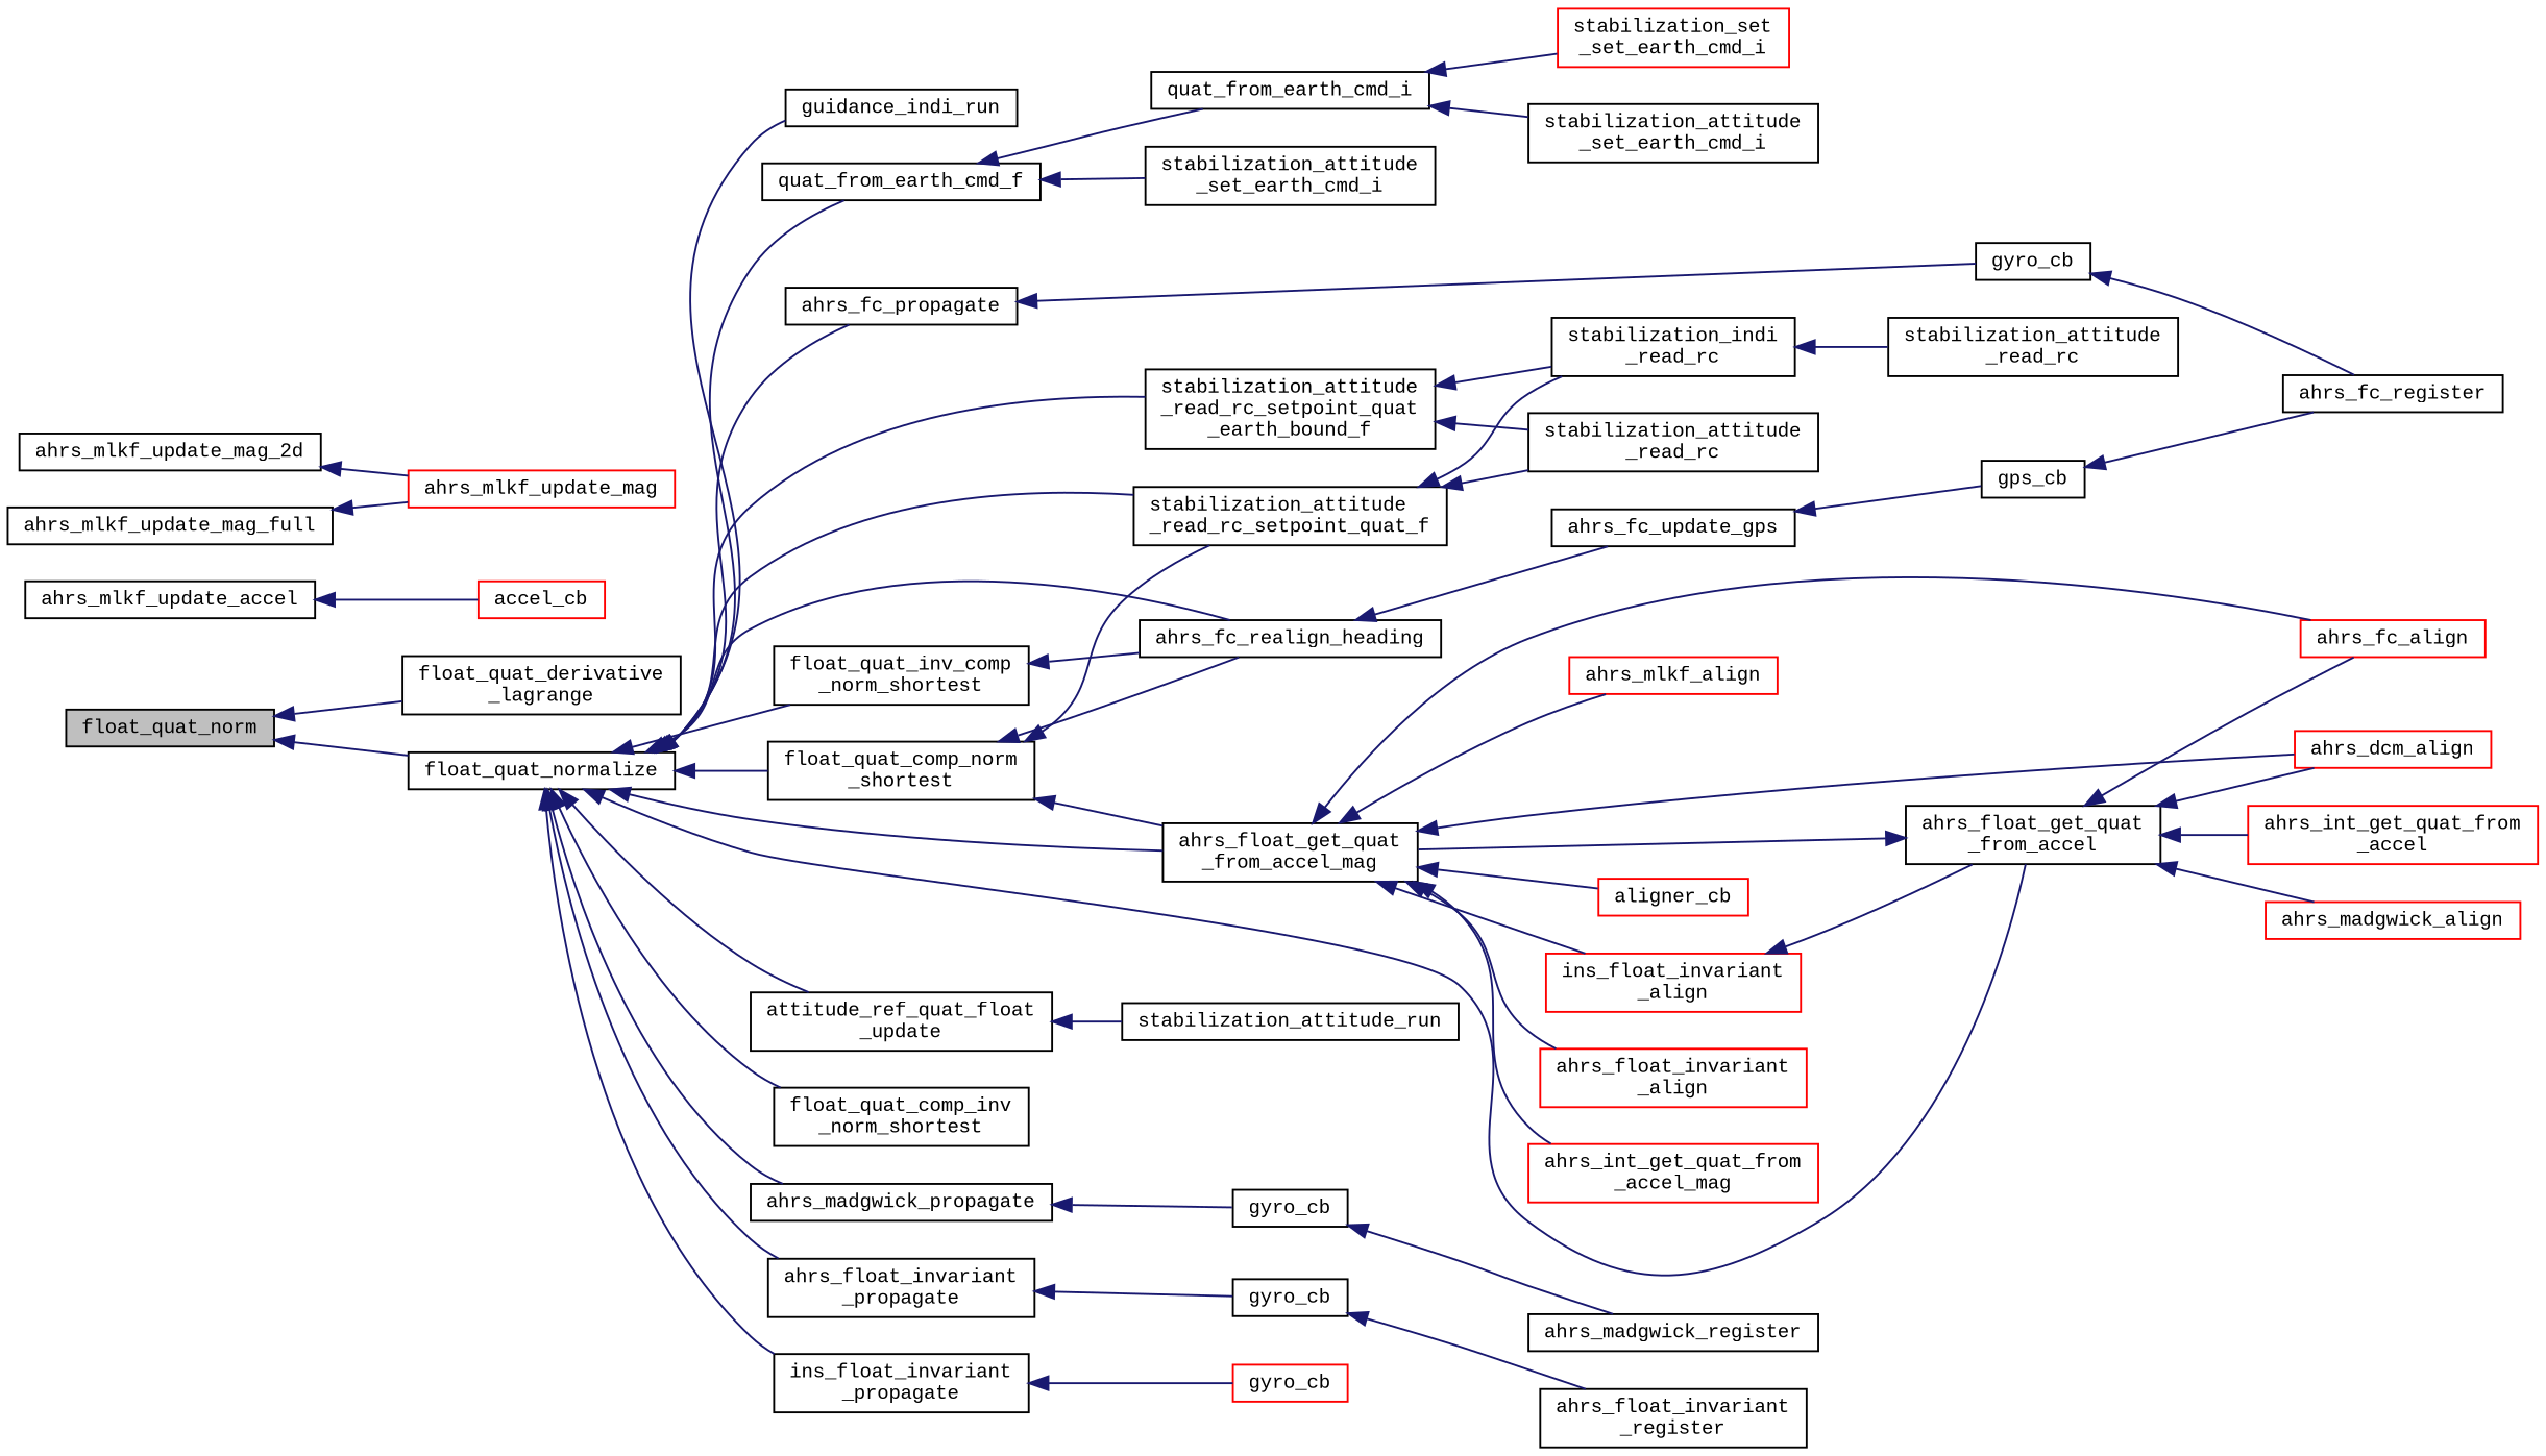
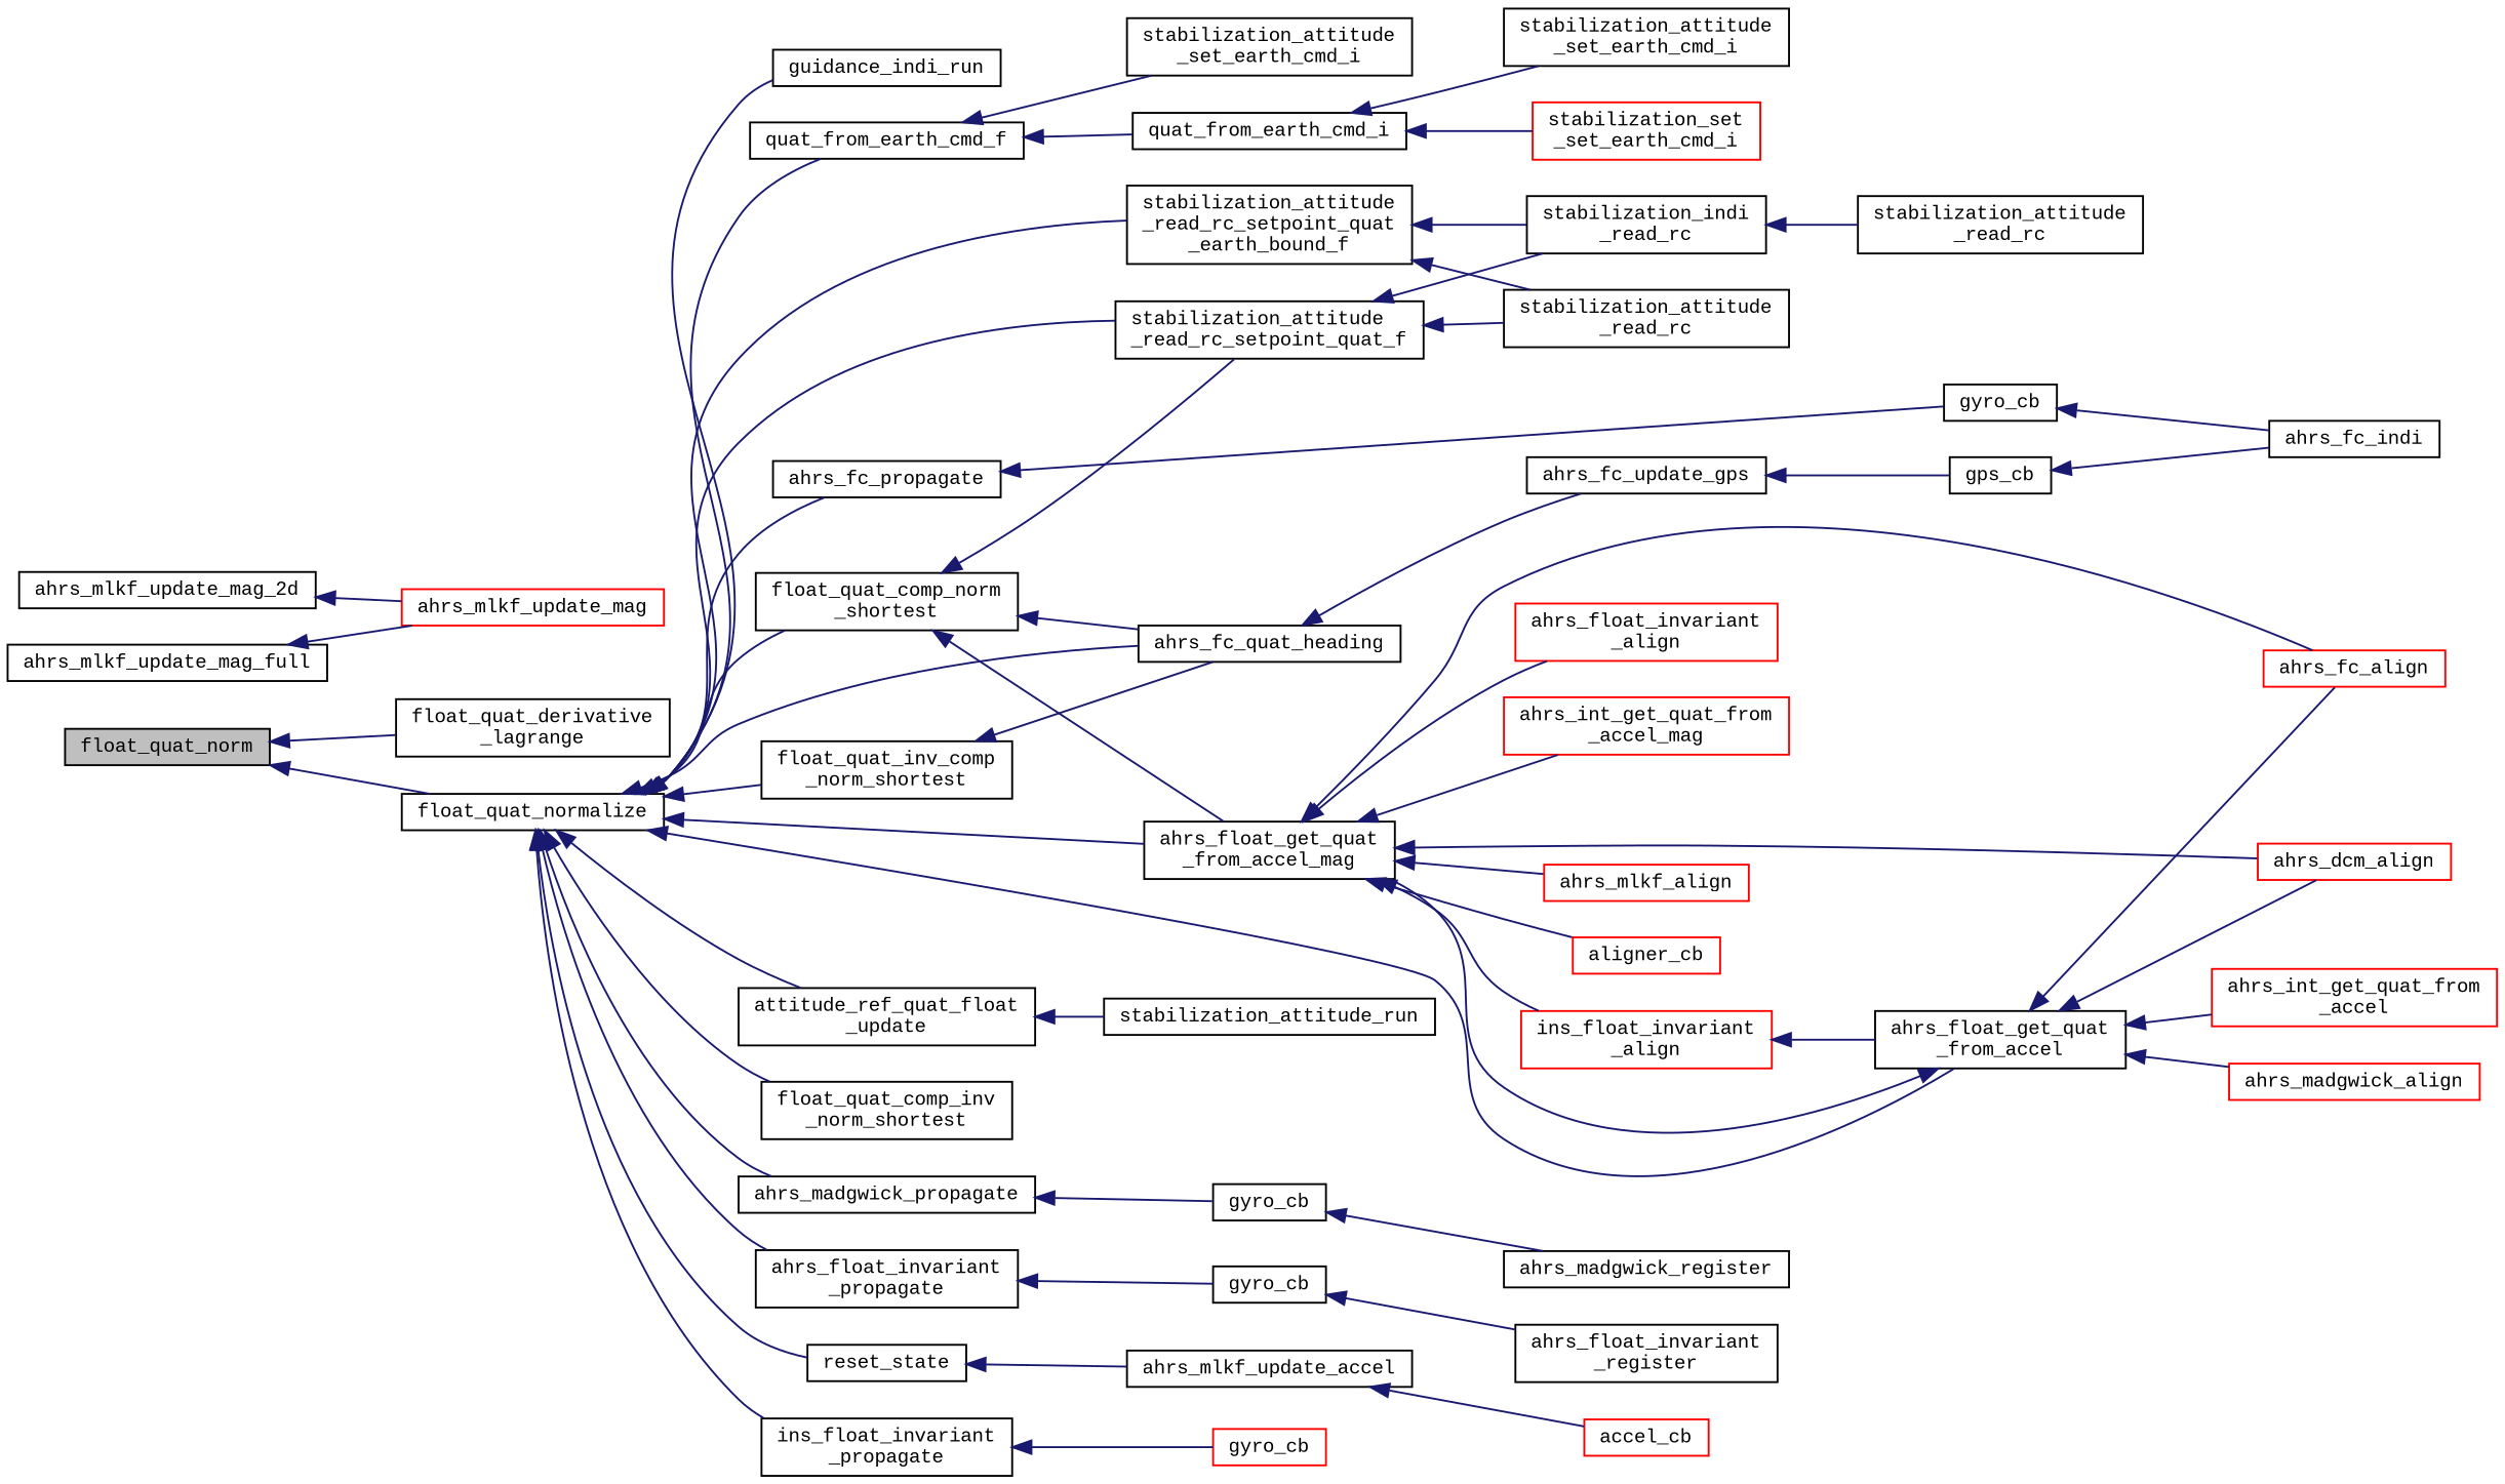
  digraph {
    fontname="Liberation Mono"
    rankdir=LR
    node [color=black fillcolor=white fontname="Liberation Mono" fontsize=10 shape=record style=filled]
    edge [color=midnightblue dir=back fontname="Liberation Mono" fontsize=10 labelfontname=FreeSans labelfontsize=10 style=solid]
    n1 [fillcolor=grey75 fontcolor=black height=0.2 label=float_quat_norm width=0.4]
    n2 [height=0.2 label="float_quat_derivative\l_lagrange" width=0.4]
    n3 [height=0.2 label=float_quat_normalize width=0.4]
    n4 [height=0.2 label=guidance_indi_run width=0.4]
    n5 [height=0.2 label=quat_from_earth_cmd_f width=0.4]
    n6 [height=0.2 label="stabilization_attitude\l_read_rc_setpoint_quat_f" width=0.4]
    n7 [height=0.2 label="stabilization_attitude\l_read_rc_setpoint_quat\l_earth_bound_f" width=0.4]
    n8 [height=0.2 label="attitude_ref_quat_float\l_update" width=0.4]
    n9 [height=0.2 label="float_quat_comp_norm\l_shortest" width=0.4]
-   n10 [height=0.2 label=ahrs_fc_realign_heading width=0.4]
+   n10 [height=0.2 label=ahrs_fc_quat_heading width=0.4]
    n11 [height=0.2 label="ahrs_float_get_quat\l_from_accel_mag" width=0.4]
    n12 [height=0.2 label="float_quat_comp_inv\l_norm_shortest" width=0.4]
    n13 [height=0.2 label="float_quat_inv_comp\l_norm_shortest" width=0.4]
    n14 [height=0.2 label=ahrs_madgwick_propagate width=0.4]
    n15 [height=0.2 label=ahrs_fc_propagate width=0.4]
    n16 [height=0.2 label="ahrs_float_invariant\l_propagate" width=0.4]
+   n17 [height=0.2 label=reset_state width=0.4]
    n18 [height=0.2 label="ahrs_float_get_quat\l_from_accel" width=0.4]
    n19 [height=0.2 label="ins_float_invariant\l_propagate" width=0.4]
    n20 [height=0.2 label=quat_from_earth_cmd_i width=0.4]
    n21 [height=0.2 label="stabilization_attitude\l_set_earth_cmd_i" width=0.4]
    n22 [height=0.2 label="stabilization_attitude\l_read_rc" width=0.4]
    n23 [height=0.2 label="stabilization_indi\l_read_rc" width=0.4]
    n24 [height=0.2 label=stabilization_attitude_run width=0.4]
    n25 [height=0.2 label=ahrs_fc_update_gps width=0.4]
    n26 [color=red height=0.2 label=ahrs_dcm_align width=0.4]
    n27 [color=red height=0.2 label=ahrs_fc_align width=0.4]
    n28 [color=red height=0.2 label="ahrs_float_invariant\l_align" width=0.4]
    n29 [color=red height=0.2 label="ahrs_int_get_quat_from\l_accel_mag" width=0.4]
    n30 [color=red height=0.2 label=ahrs_mlkf_align width=0.4]
    n31 [color=red height=0.2 label=aligner_cb width=0.4]
    n32 [color=red height=0.2 label="ins_float_invariant\l_align" width=0.4]
    n33 [height=0.2 label=gyro_cb width=0.4]
    n34 [height=0.2 label=gyro_cb width=0.4]
    n35 [height=0.2 label=gyro_cb width=0.4]
    n36 [height=0.2 label=ahrs_mlkf_update_accel width=0.4]
    n37 [color=red height=0.2 label="ahrs_int_get_quat_from\l_accel" width=0.4]
    n38 [color=red height=0.2 label=ahrs_madgwick_align width=0.4]
    n39 [color=red height=0.2 label=gyro_cb width=0.4]
    n40 [height=0.2 label="stabilization_attitude\l_set_earth_cmd_i" width=0.4]
    n41 [color=red height=0.2 label="stabilization_set\l_set_earth_cmd_i" width=0.4]
    n42 [height=0.2 label="stabilization_attitude\l_read_rc" width=0.4]
    n43 [height=0.2 label=gps_cb width=0.4]
-   n44 [height=0.2 label=ahrs_fc_register width=0.4]
+   n44 [height=0.2 label=ahrs_fc_indi width=0.4]
    n45 [height=0.2 label=ahrs_madgwick_register width=0.4]
    n46 [height=0.2 label="ahrs_float_invariant\l_register" width=0.4]
    n47 [color=red height=0.2 label=accel_cb width=0.4]
    n48 [height=0.2 label=ahrs_mlkf_update_mag_2d width=0.4]
    n49 [color=red height=0.2 label=ahrs_mlkf_update_mag width=0.4]
    n50 [height=0.2 label=ahrs_mlkf_update_mag_full width=0.4]
    n1 -> n2
    n1 -> n3
    n3 -> n4
    n3 -> n5
    n3 -> n6
    n3 -> n7
    n3 -> n8
    n3 -> n9
    n3 -> n10
    n3 -> n11
    n3 -> n12
    n3 -> n13
    n3 -> n14
    n3 -> n15
    n3 -> n16
+   n3 -> n17
    n3 -> n18
    n3 -> n19
    n5 -> n20
    n5 -> n21
    n6 -> n22
    n6 -> n23
    n7 -> n22
    n7 -> n23
    n8 -> n24
    n9 -> n6
    n9 -> n10
    n9 -> n11
    n10 -> n25
    n11 -> n26
    n11 -> n27
    n11 -> n28
    n11 -> n29
    n11 -> n30
    n11 -> n31
    n11 -> n32
    n13 -> n10
    n14 -> n33
    n15 -> n34
    n16 -> n35
+   n17 -> n36
    n18 -> n11
    n18 -> n26
    n18 -> n27
    n18 -> n37
    n18 -> n38
    n19 -> n39
    n20 -> n40
    n20 -> n41
    n23 -> n42
    n25 -> n43
    n32 -> n18
    n33 -> n45
    n34 -> n44
    n35 -> n46
    n36 -> n47
    n43 -> n44
    n48 -> n49
    n50 -> n49
  }
